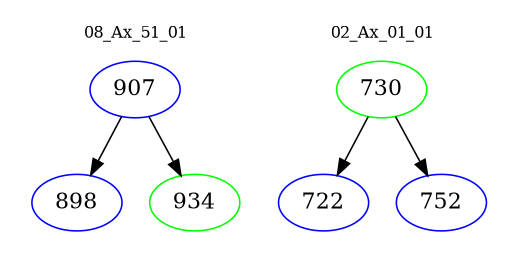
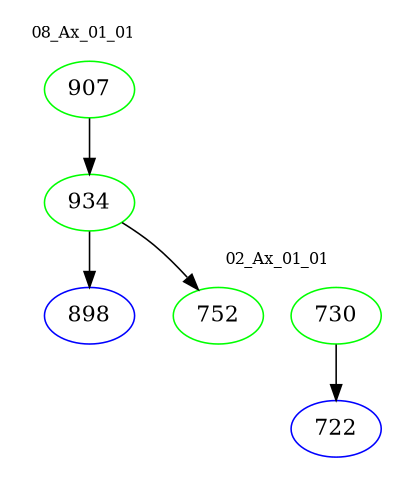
  digraph {
    node [color=green]
    edge [color=black]
-   n1 [color=blue label=907]
+   n1 [label=907]
    n2 [color=blue label=898]
    n3 [label=934]
    n4 [label=730]
    n5 [color=blue label=722]
-   n6 [color=blue label=752]
+   n6 [label=752]
    subgraph cluster_1 {
      color=white
      fontsize=10
-     label="08_Ax_51_01"
+     label="08_Ax_01_01"
      n1
      n2
      n3
    }
    subgraph cluster_2 {
      color=white
      fontsize=10
      label="02_Ax_01_01"
      n4
      n5
      n6
    }
-   n1 -> n2
+   n3 -> n2
    n1 -> n3
    n4 -> n5
-   n4 -> n6
+   n3 -> n6
  }
